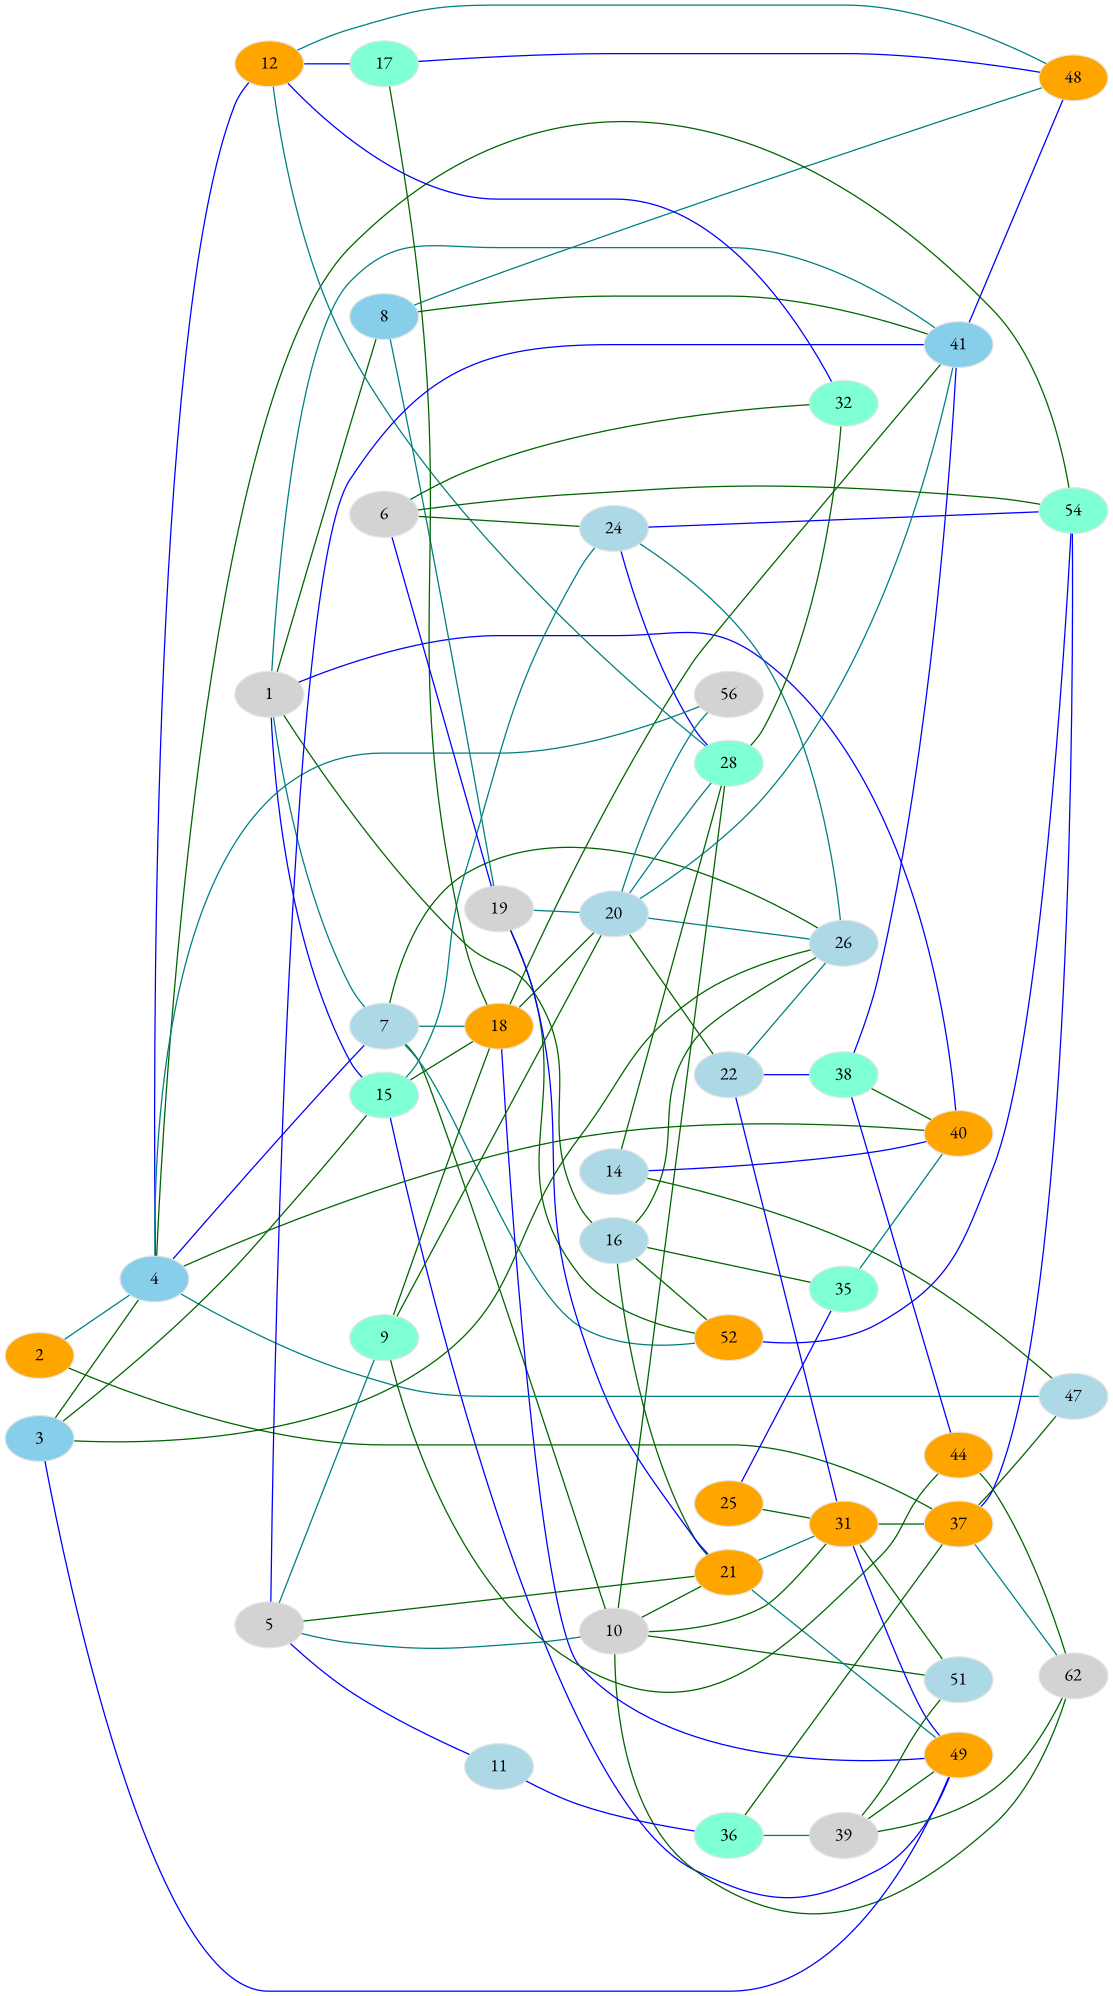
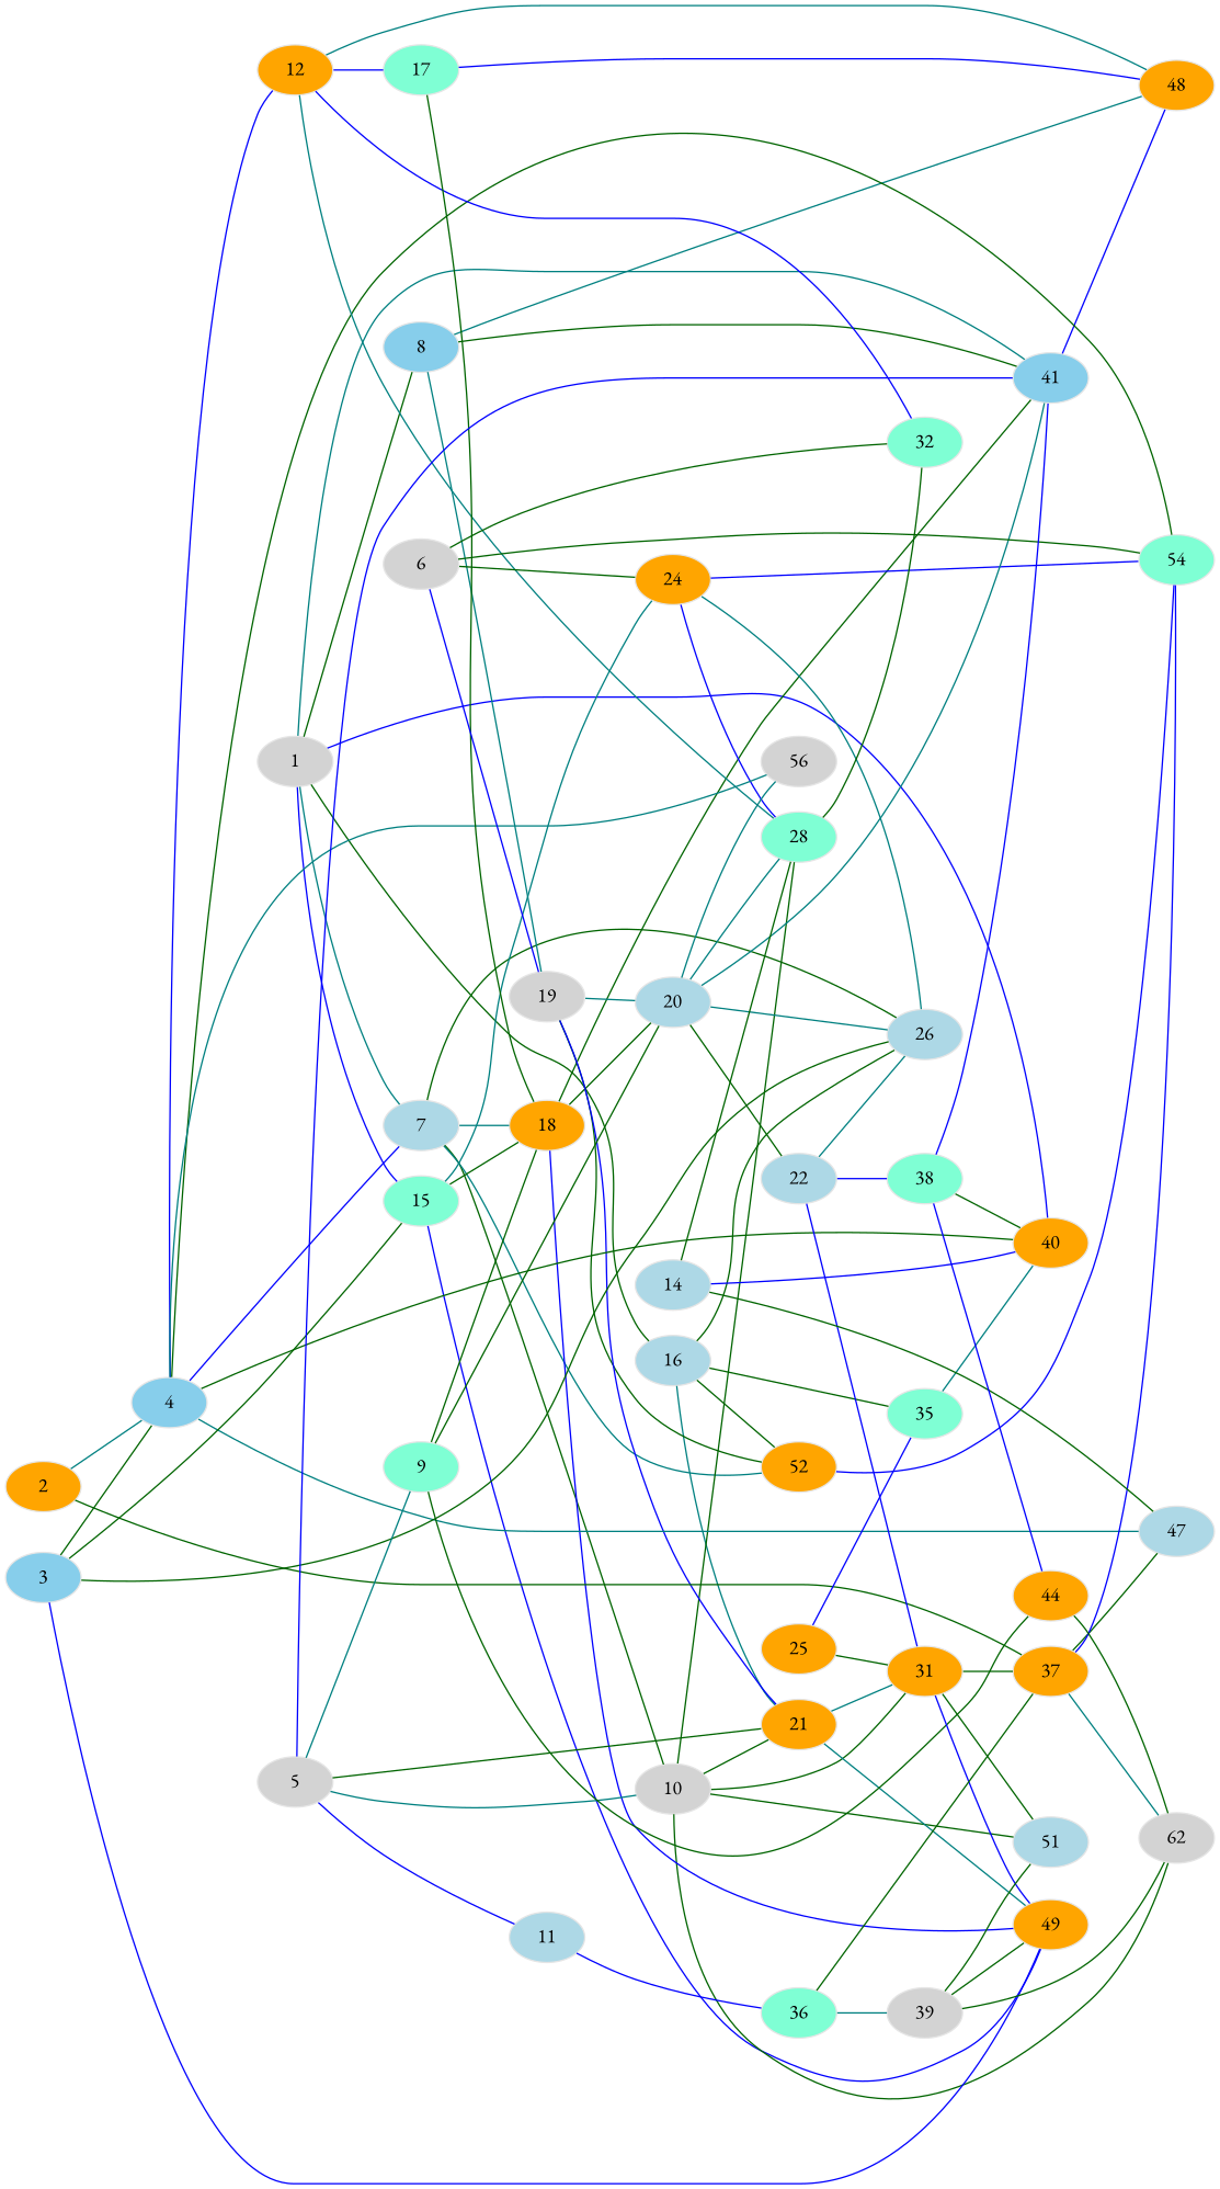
  graph {
    fontname="EB Garamond"
    rankdir=LR
    node [color=gray90 fillcolor=orange fontname="EB Garamond" style=filled]
    edge [color=darkgreen fontname="EB Garamond"]
    1 [fillcolor=lightgrey super="+13"]
    7 [fillcolor=lightblue super="+55"]
    8 [fillcolor=skyblue]
    15 [fillcolor=aquamarine super="+45"]
    16 [fillcolor=lightblue super="+30"]
    40
    41 [fillcolor=skyblue super="+42"]
    26 [fillcolor=lightblue]
    10 [fillcolor=lightgrey super="+34"]
    18 [super="+33"]
    52 [super="+57"]
    19 [fillcolor=lightgrey]
    48
    49 [super="+58"]
-   24 [fillcolor=lightblue super="+43"]
+   24 [super="+43"]
    21
    35 [fillcolor=aquamarine]
    4 [fillcolor=skyblue super="+23"]
    12 [super="+53"]
    47 [fillcolor=lightblue]
    54 [fillcolor=aquamarine]
    56 [fillcolor=lightgrey]
    2
    37 [super="+46"]
    62 [fillcolor=lightgrey]
    3 [fillcolor=skyblue]
    32 [fillcolor=aquamarine]
    28 [fillcolor=aquamarine super="+29"]
    17 [fillcolor=aquamarine]
    5 [fillcolor=lightgrey super="+27"]
    9 [fillcolor=aquamarine]
    11 [fillcolor=lightblue]
    20 [fillcolor=lightblue super="+50"]
    44
    31 [super="+59"]
    51 [fillcolor=lightblue]
    36 [fillcolor=aquamarine]
    6 [fillcolor=lightgrey]
    22 [fillcolor=lightblue]
    39 [fillcolor=lightgrey super="+60"]
    14 [fillcolor=lightblue]
    38 [fillcolor=aquamarine super="+61"]
    25
    1 -- 7 [color=teal]
    1 -- 8
    1 -- 15 [color=blue]
    1 -- 16 [weight=2]
    1 -- 40 [color=blue]
    1 -- 41 [color=teal]
    7 -- 26
    7 -- 10
    7 -- 18 [color=teal]
    7 -- 52 [color=teal]
    8 -- 41
    8 -- 19 [color=teal]
    8 -- 48 [color=teal]
    15 -- 18
    15 -- 49 [color=blue]
    15 -- 24 [color=teal]
    16 -- 26
    16 -- 52
-   16 -- 21
+   16 -- 21 [color=teal]
    16 -- 35
    41 -- 48 [color=blue]
    10 -- 21
    10 -- 62
    10 -- 28
    10 -- 31
    10 -- 51
    18 -- 41
    18 -- 49 [color=blue]
    18 -- 20
    52 -- 54 [color=blue]
    19 -- 52
    19 -- 21 [color=blue]
    19 -- 20 [color=teal]
    24 -- 26 [color=teal]
    24 -- 54 [color=blue]
    24 -- 28 [color=blue]
    21 -- 49 [color=teal]
    21 -- 31 [color=teal weight=2]
    35 -- 40 [color=teal]
    4 -- 7 [color=blue]
    4 -- 40 [weight=2]
    4 -- 12 [color=blue]
    4 -- 47 [color=teal]
    4 -- 54
    4 -- 56 [color=teal]
    12 -- 48 [color=teal]
    12 -- 32 [color=blue]
    12 -- 28 [color=teal]
    12 -- 17 [color=blue]
    2 -- 4 [color=teal]
    2 -- 37
    37 -- 47
    37 -- 54 [color=blue]
    37 -- 62 [color=teal]
    3 -- 15
    3 -- 26
    3 -- 49 [color=blue]
    3 -- 4
    28 -- 32
    17 -- 18
    17 -- 48 [color=blue]
    5 -- 41 [color=blue]
    5 -- 10 [color=teal]
    5 -- 21
    5 -- 9 [color=teal]
    5 -- 11 [color=blue]
    9 -- 18
    9 -- 20
    9 -- 44
    11 -- 36 [color=blue]
    20 -- 41 [color=teal]
    20 -- 26 [color=teal]
    20 -- 56 [color=teal]
    20 -- 28 [color=teal]
    20 -- 22
    44 -- 62
    31 -- 49 [color=blue]
    31 -- 37 [weight=2]
    31 -- 51
    36 -- 37
    36 -- 39 [color=teal]
    6 -- 19 [color=blue]
    6 -- 24
    6 -- 54
    6 -- 32
    22 -- 26 [color=teal]
    22 -- 31 [color=blue]
    22 -- 38 [color=blue]
    39 -- 49
    39 -- 62
    39 -- 51
    14 -- 40 [color=blue]
    14 -- 47
    14 -- 28
    38 -- 40
    38 -- 41 [color=blue]
    38 -- 44 [color=blue]
    25 -- 35 [color=blue]
    25 -- 31
  }
